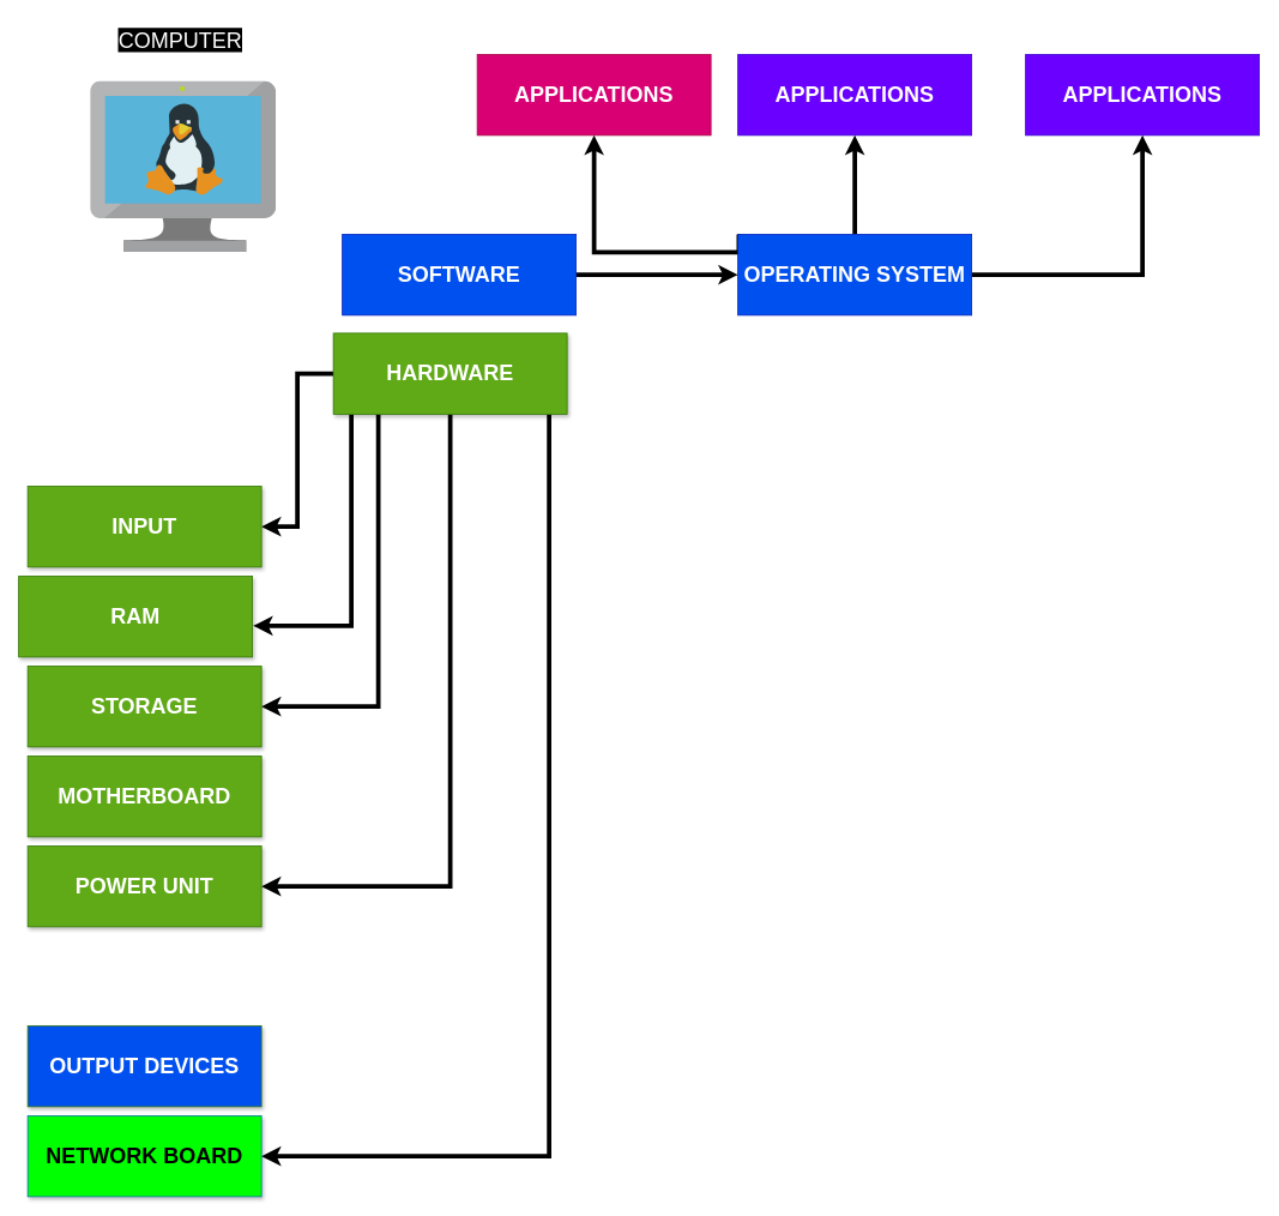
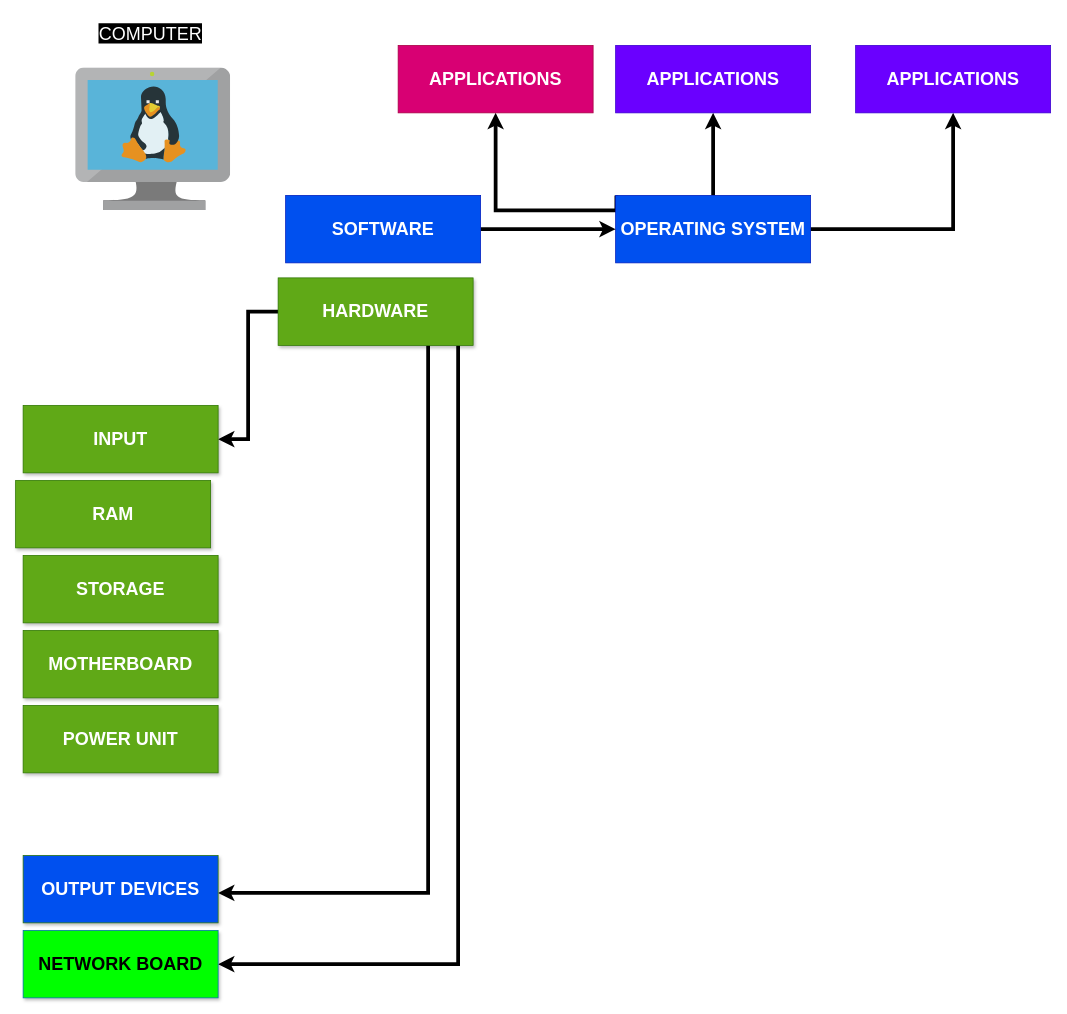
  <mxCell id="0" />
  <mxCell id="1" parent="0" />
  <mxCell id="2" style="edgeStyle=orthogonalEdgeStyle;rounded=0;orthogonalLoop=1;jettySize=auto;html=1;entryX=1;entryY=0.5;entryDx=0;entryDy=0;strokeWidth=5;" parent="1" source="8" target="16" edge="1"><mxGeometry relative="1" as="geometry" /></mxCell>
- <mxCell id="3" style="edgeStyle=orthogonalEdgeStyle;rounded=0;orthogonalLoop=1;jettySize=auto;html=1;entryX=1.003;entryY=0.614;entryDx=0;entryDy=0;entryPerimeter=0;strokeWidth=5;" parent="1" source="8" target="17" edge="1"><mxGeometry relative="1" as="geometry"><Array as="points"><mxPoint x="390" y="695" /></Array></mxGeometry></mxCell>
- <mxCell id="4" style="edgeStyle=orthogonalEdgeStyle;rounded=0;orthogonalLoop=1;jettySize=auto;html=1;entryX=1;entryY=0.5;entryDx=0;entryDy=0;strokeWidth=5;" parent="1" source="8" target="18" edge="1"><mxGeometry relative="1" as="geometry"><Array as="points"><mxPoint x="420" y="785" /></Array></mxGeometry></mxCell>
- <mxCell id="5" style="edgeStyle=orthogonalEdgeStyle;rounded=0;orthogonalLoop=1;jettySize=auto;html=1;entryX=1;entryY=0.5;entryDx=0;entryDy=0;strokeWidth=5;" parent="1" source="8" target="19" edge="1"><mxGeometry relative="1" as="geometry"><Array as="points"><mxPoint x="500" y="985" /></Array></mxGeometry></mxCell>
  <mxCell id="6" style="edgeStyle=orthogonalEdgeStyle;rounded=0;orthogonalLoop=1;jettySize=auto;html=1;entryX=1;entryY=0.5;entryDx=0;entryDy=0;strokeWidth=5;" parent="1" source="8" target="20" edge="1"><mxGeometry relative="1" as="geometry"><Array as="points"><mxPoint x="610" y="1285" /></Array></mxGeometry></mxCell>
+ <mxCell id="7" style="edgeStyle=orthogonalEdgeStyle;rounded=0;orthogonalLoop=1;jettySize=auto;html=1;entryX=1;entryY=0.556;entryDx=0;entryDy=0;entryPerimeter=0;strokeWidth=5;" edge="1" parent="1" source="8" target="22"><mxGeometry relative="1" as="geometry"><Array as="points"><mxPoint x="570" y="1190" /></Array></mxGeometry></mxCell>
  <mxCell id="8" value="&lt;font style=&quot;font-size: 24px&quot;&gt;HARDWARE&lt;/font&gt;" style="rounded=0;whiteSpace=wrap;html=1;fillColor=#60a917;strokeColor=#2D7600;fontColor=#ffffff;shadow=1;fontStyle=1" parent="1" vertex="1"><mxGeometry x="370" y="370" width="260" height="90" as="geometry" /></mxCell>
  <mxCell id="9" style="edgeStyle=orthogonalEdgeStyle;rounded=0;orthogonalLoop=1;jettySize=auto;html=1;strokeWidth=5;entryX=0.5;entryY=1;entryDx=0;entryDy=0;" edge="1" parent="1" target="13"><mxGeometry relative="1" as="geometry"><mxPoint x="821" y="260" as="sourcePoint" /><mxPoint x="711" y="150" as="targetPoint" /><Array as="points"><mxPoint x="821" y="280" /><mxPoint x="660" y="280" /></Array></mxGeometry></mxCell>
  <mxCell id="10" value="" style="edgeStyle=orthogonalEdgeStyle;rounded=0;orthogonalLoop=1;jettySize=auto;html=1;strokeWidth=5;" edge="1" parent="1" source="12" target="25"><mxGeometry relative="1" as="geometry" /></mxCell>
  <mxCell id="11" style="edgeStyle=orthogonalEdgeStyle;rounded=0;orthogonalLoop=1;jettySize=auto;html=1;entryX=0.5;entryY=1;entryDx=0;entryDy=0;strokeWidth=5;" edge="1" parent="1" source="12" target="26"><mxGeometry relative="1" as="geometry" /></mxCell>
  <mxCell id="12" value="&lt;span style=&quot;font-size: 24px&quot;&gt;OPERATING SYSTEM&lt;/span&gt;" style="rounded=0;whiteSpace=wrap;html=1;fillColor=#0050ef;strokeColor=#001DBC;fontColor=#ffffff;fontStyle=1" parent="1" vertex="1"><mxGeometry x="820" y="260" width="260" height="90" as="geometry" /></mxCell>
  <mxCell id="13" value="&lt;font style=&quot;font-size: 24px&quot;&gt;APPLICATIONS&lt;/font&gt;" style="rounded=0;whiteSpace=wrap;html=1;fillColor=#d80073;strokeColor=#A50040;fontColor=#ffffff;fontStyle=1" parent="1" vertex="1"><mxGeometry x="530" y="60" width="260" height="90" as="geometry" /></mxCell>
  <mxCell id="14" value="" style="sketch=0;aspect=fixed;html=1;points=[];align=center;image;fontSize=12;image=img/lib/mscae/VM_Linux.svg;" parent="1" vertex="1"><mxGeometry x="100" y="90" width="206.52" height="190" as="geometry" /></mxCell>
  <mxCell id="15" value="&lt;font style=&quot;font-size: 24px&quot;&gt;MOTHERBOARD&lt;/font&gt;" style="rounded=0;whiteSpace=wrap;html=1;fillColor=#60a917;strokeColor=#2D7600;fontColor=#ffffff;shadow=1;fontStyle=1" parent="1" vertex="1"><mxGeometry x="30" y="840" width="260" height="90" as="geometry" /></mxCell>
  <mxCell id="16" value="&lt;font style=&quot;font-size: 24px&quot;&gt;INPUT&lt;/font&gt;" style="rounded=0;whiteSpace=wrap;html=1;fillColor=#60a917;strokeColor=#2D7600;fontColor=#ffffff;shadow=1;fontStyle=1" parent="1" vertex="1"><mxGeometry x="30" y="540" width="260" height="90" as="geometry" /></mxCell>
  <mxCell id="17" value="&lt;font style=&quot;font-size: 24px&quot;&gt;RAM&lt;/font&gt;" style="rounded=0;whiteSpace=wrap;html=1;fillColor=#60a917;strokeColor=#2D7600;fontColor=#ffffff;shadow=1;fontStyle=1" parent="1" vertex="1"><mxGeometry x="20" y="640" width="260" height="90" as="geometry" /></mxCell>
  <mxCell id="18" value="&lt;font style=&quot;font-size: 24px&quot;&gt;STORAGE&lt;/font&gt;" style="rounded=0;whiteSpace=wrap;html=1;fillColor=#60a917;strokeColor=#2D7600;fontColor=#ffffff;shadow=1;fontStyle=1" parent="1" vertex="1"><mxGeometry x="30" y="740" width="260" height="90" as="geometry" /></mxCell>
  <mxCell id="19" value="&lt;font style=&quot;font-size: 24px&quot;&gt;POWER UNIT&lt;/font&gt;" style="rounded=0;whiteSpace=wrap;html=1;fillColor=#60a917;strokeColor=#2D7600;fontColor=#ffffff;shadow=1;fontStyle=1" parent="1" vertex="1"><mxGeometry x="30" y="940" width="260" height="90" as="geometry" /></mxCell>
  <mxCell id="20" value="&lt;span style=&quot;font-size: 24px;&quot;&gt;NETWORK BOARD&lt;/span&gt;" style="rounded=0;whiteSpace=wrap;html=1;fillColor=#00FF00;strokeColor=#006EAF;fontColor=#000000;shadow=1;fontStyle=1" parent="1" vertex="1"><mxGeometry x="30" y="1240" width="260" height="90" as="geometry" /></mxCell>
  <mxCell id="21" value="&lt;span style=&quot;background-color: rgb(0 , 0 , 0)&quot;&gt;&lt;font color=&quot;#ffffff&quot;&gt;COMPUTER&lt;/font&gt;&lt;/span&gt;" style="text;html=1;strokeColor=none;fillColor=none;align=center;verticalAlign=middle;whiteSpace=wrap;rounded=0;fontSize=24;" parent="1" vertex="1"><mxGeometry x="110" y="20" width="180" height="50" as="geometry" /></mxCell>
  <mxCell id="22" value="&lt;font style=&quot;font-size: 24px&quot;&gt;OUTPUT DEVICES&lt;/font&gt;" style="rounded=0;whiteSpace=wrap;html=1;fillColor=#0050ef;strokeColor=#2D7600;fontColor=#ffffff;shadow=1;fontStyle=1;" vertex="1" parent="1"><mxGeometry x="30" y="1140" width="260" height="90" as="geometry" /></mxCell>
  <mxCell id="23" style="edgeStyle=orthogonalEdgeStyle;rounded=0;orthogonalLoop=1;jettySize=auto;html=1;strokeWidth=5;" edge="1" parent="1" source="24" target="12"><mxGeometry relative="1" as="geometry" /></mxCell>
  <mxCell id="24" value="&lt;span style=&quot;font-size: 24px&quot;&gt;SOFTWARE&lt;/span&gt;" style="rounded=0;whiteSpace=wrap;html=1;fillColor=#0050ef;strokeColor=#001DBC;fontColor=#ffffff;fontStyle=1" vertex="1" parent="1"><mxGeometry x="380" y="260" width="260" height="90" as="geometry" /></mxCell>
  <mxCell id="25" value="&lt;font style=&quot;font-size: 24px&quot;&gt;APPLICATIONS&lt;/font&gt;" style="rounded=0;whiteSpace=wrap;html=1;fillColor=#6a00ff;strokeColor=#3700CC;fontColor=#ffffff;fontStyle=1" vertex="1" parent="1"><mxGeometry x="820" y="60" width="260" height="90" as="geometry" /></mxCell>
  <mxCell id="26" value="&lt;font style=&quot;font-size: 24px&quot;&gt;APPLICATIONS&lt;/font&gt;" style="rounded=0;whiteSpace=wrap;html=1;fillColor=#6a00ff;strokeColor=#3700CC;fontColor=#ffffff;fontStyle=1" vertex="1" parent="1"><mxGeometry x="1140" y="60" width="260" height="90" as="geometry" /></mxCell>
